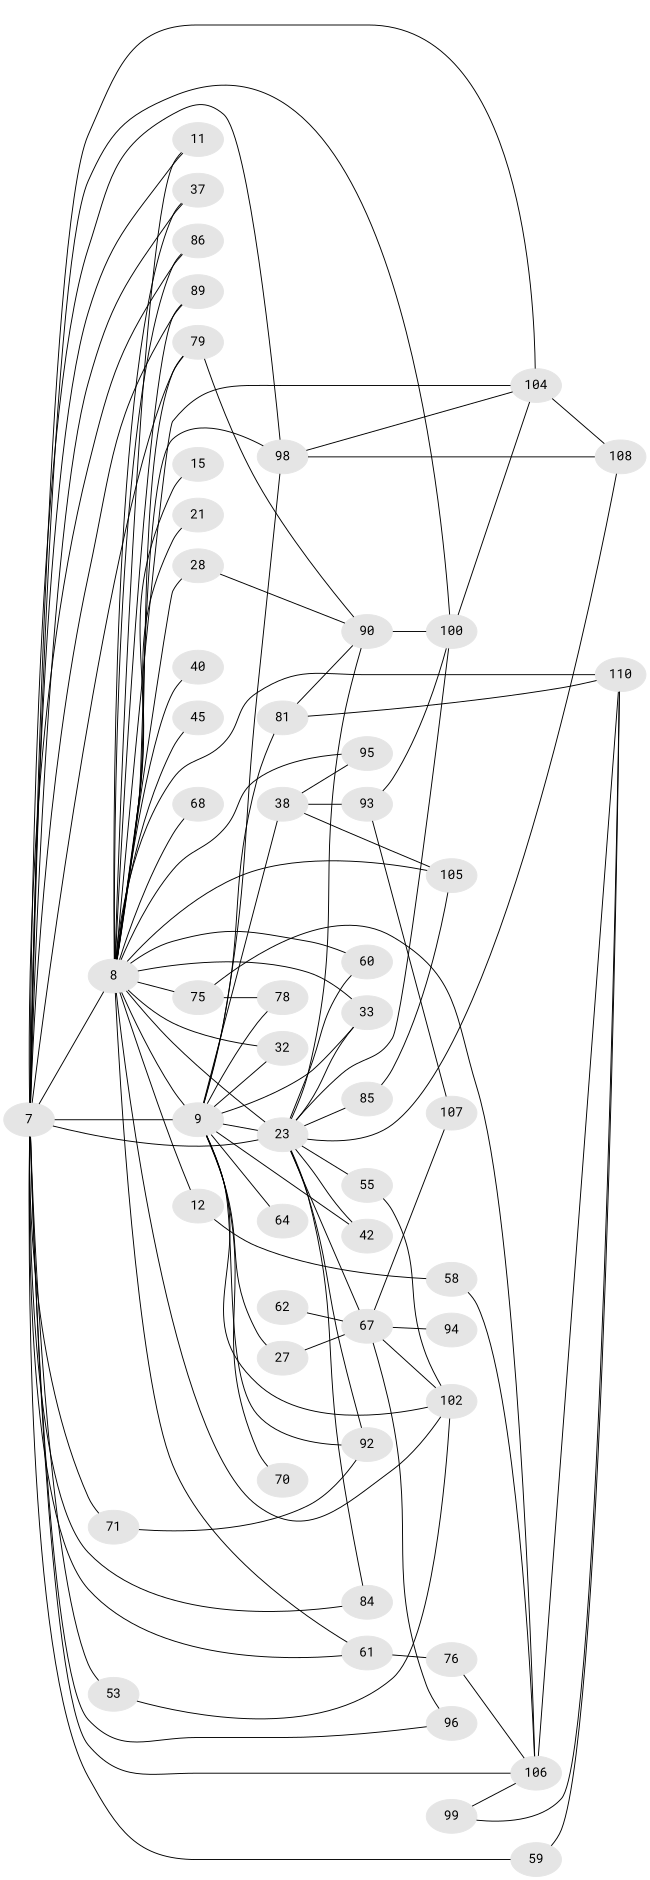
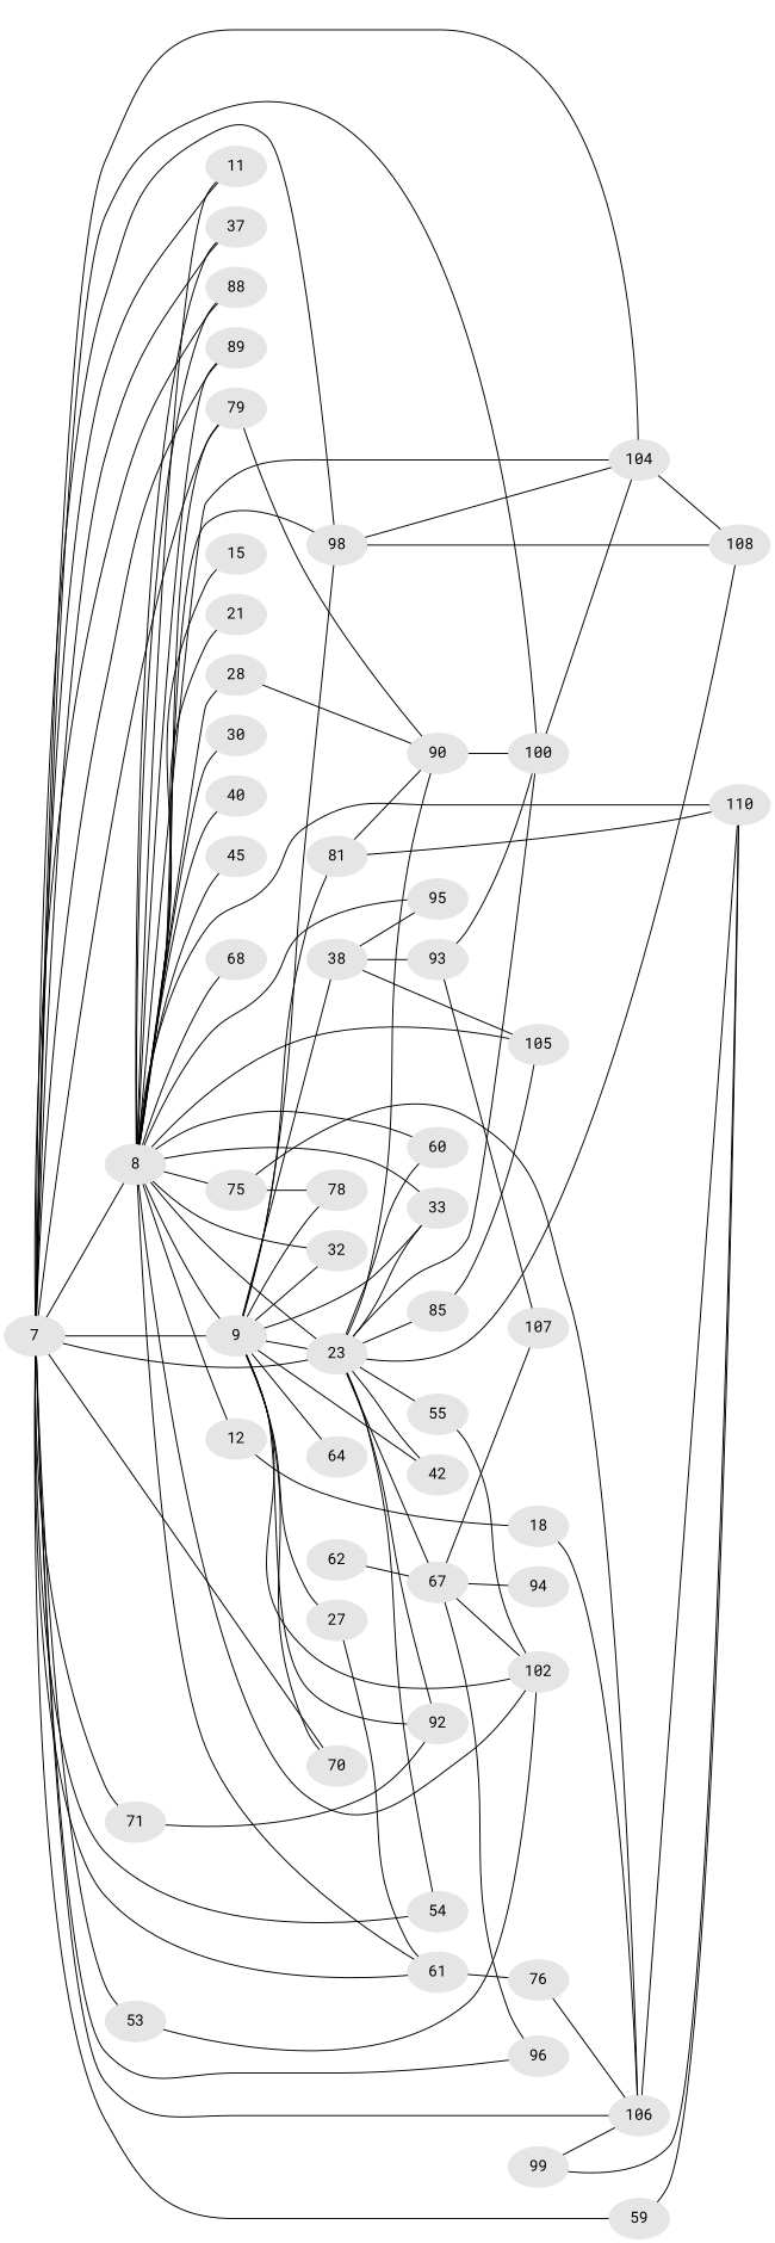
  graph {
    fontname="Roboto Mono"
    rankdir=LR
    node [color=gray90 fontname="Roboto Mono" style=filled]
    edge [fontname="Roboto Mono"]
    7 [super="+3"]
    8 [super="+2+6"]
    9 [super="+5"]
    11
    23 [super="+10"]
    37
-   54 [label=84]
+   54
    59
    61 [super="+29+47"]
    n10 [label=53]
    70
    71
    79 [super="+34"]
-   86
+   86 [label=88]
    89
    96
    98 [super="+69+91+84"]
    100 [super="+82+65"]
    104 [super="+88+101+103"]
    106 [super="+13+48"]
    12
    15
    21
    28 [super="+20"]
+   30
    32
    40
    45
    60
    68
    75 [super="+36+17"]
    n32 [label=33 super="+50+43+80"]
    95
    102 [super="+18+25"]
    105 [super="+72"]
    110 [super="+109"]
    27
    38
    42
    64
    78
    81 [super="+52+77"]
    92
    55
    67 [super="+22"]
    85
    90 [super="+51+56"]
    108 [super="+74"]
    76
-   58
+   58 [label=18]
    93
    94
    107
    62
    99
    7 -- 8 [weight=8]
    7 -- 9 [weight=4]
    7 -- 11
    7 -- 23 [weight=4]
    7 -- 37
    7 -- 54
    7 -- 59
    7 -- 61 [weight=2]
    7 -- n10
+   7 -- 70
    7 -- 71 [weight=2]
    7 -- 79
    7 -- 86
    7 -- 89
    7 -- 96
    7 -- 98
    7 -- 100 [weight=2]
    7 -- 104 [weight=3]
    7 -- 106 [weight=4]
    8 -- 9 [weight=8]
    8 -- 11
    8 -- 23 [weight=9]
    8 -- 37
    8 -- 61 [weight=4]
    8 -- 79
    8 -- 86
    8 -- 89
    8 -- 98 [weight=2]
    8 -- 104 [weight=5]
    8 -- 12 [weight=2]
    8 -- 15 [weight=2]
    8 -- 21 [weight=2]
    8 -- 28 [weight=3]
+   8 -- 30 [weight=2]
    8 -- 32
    8 -- 40 [weight=2]
    8 -- 45 [weight=2]
    8 -- 60
    8 -- 68
    8 -- 75 [weight=3]
    8 -- n32 [weight=2]
    8 -- 95
    8 -- 102 [weight=2]
    8 -- 105 [weight=2]
    8 -- 110 [weight=5]
    9 -- 23 [weight=4]
    9 -- 70
    9 -- 98 [weight=4]
    9 -- 32
    9 -- n32 [weight=3]
    9 -- 102 [weight=2]
    9 -- 27 [weight=2]
    9 -- 38 [weight=2]
    9 -- 42
    9 -- 64
    9 -- 78
    9 -- 81
    9 -- 92
    23 -- 54
    23 -- 100
    23 -- 60
    23 -- n32
    23 -- 42
    23 -- 92
    23 -- 55
    23 -- 67 [weight=2]
    23 -- 85
    23 -- 90 [weight=4]
    23 -- 108
    59 -- 110
    61 -- 76
    n10 -- 102
    71 -- 92
    79 -- 90
    98 -- 104
    98 -- 108
    100 -- 104
    104 -- 108
    106 -- 110
    12 -- 58
    28 -- 90 [weight=2]
    75 -- 106
    75 -- 78
-   27 -- 67
+   27 -- 61
    38 -- 95
    38 -- 105
    38 -- 93
    81 -- 110
    81 -- 90 [weight=2]
    55 -- 102
    67 -- 96
    67 -- 102
    67 -- 94
    67 -- 107
    85 -- 105
    90 -- 100
    76 -- 106
    58 -- 106
    93 -- 100 [weight=2]
    93 -- 107
    62 -- 67
    99 -- 106
    99 -- 110
  }
